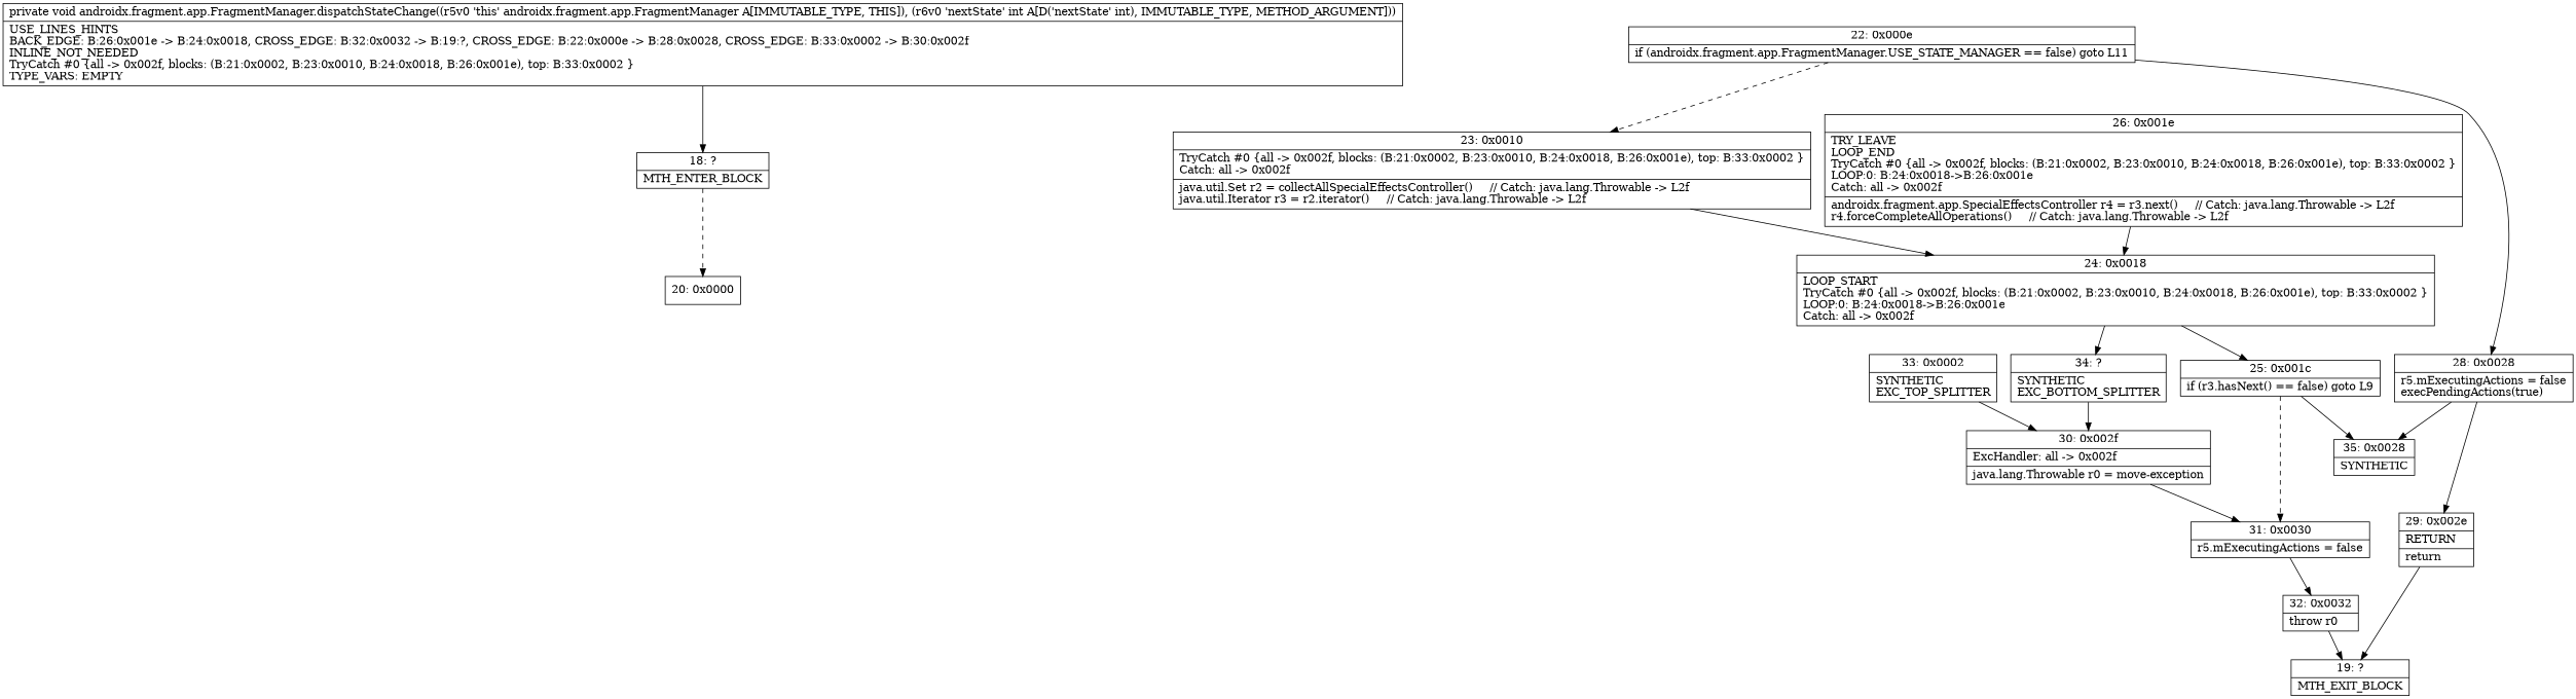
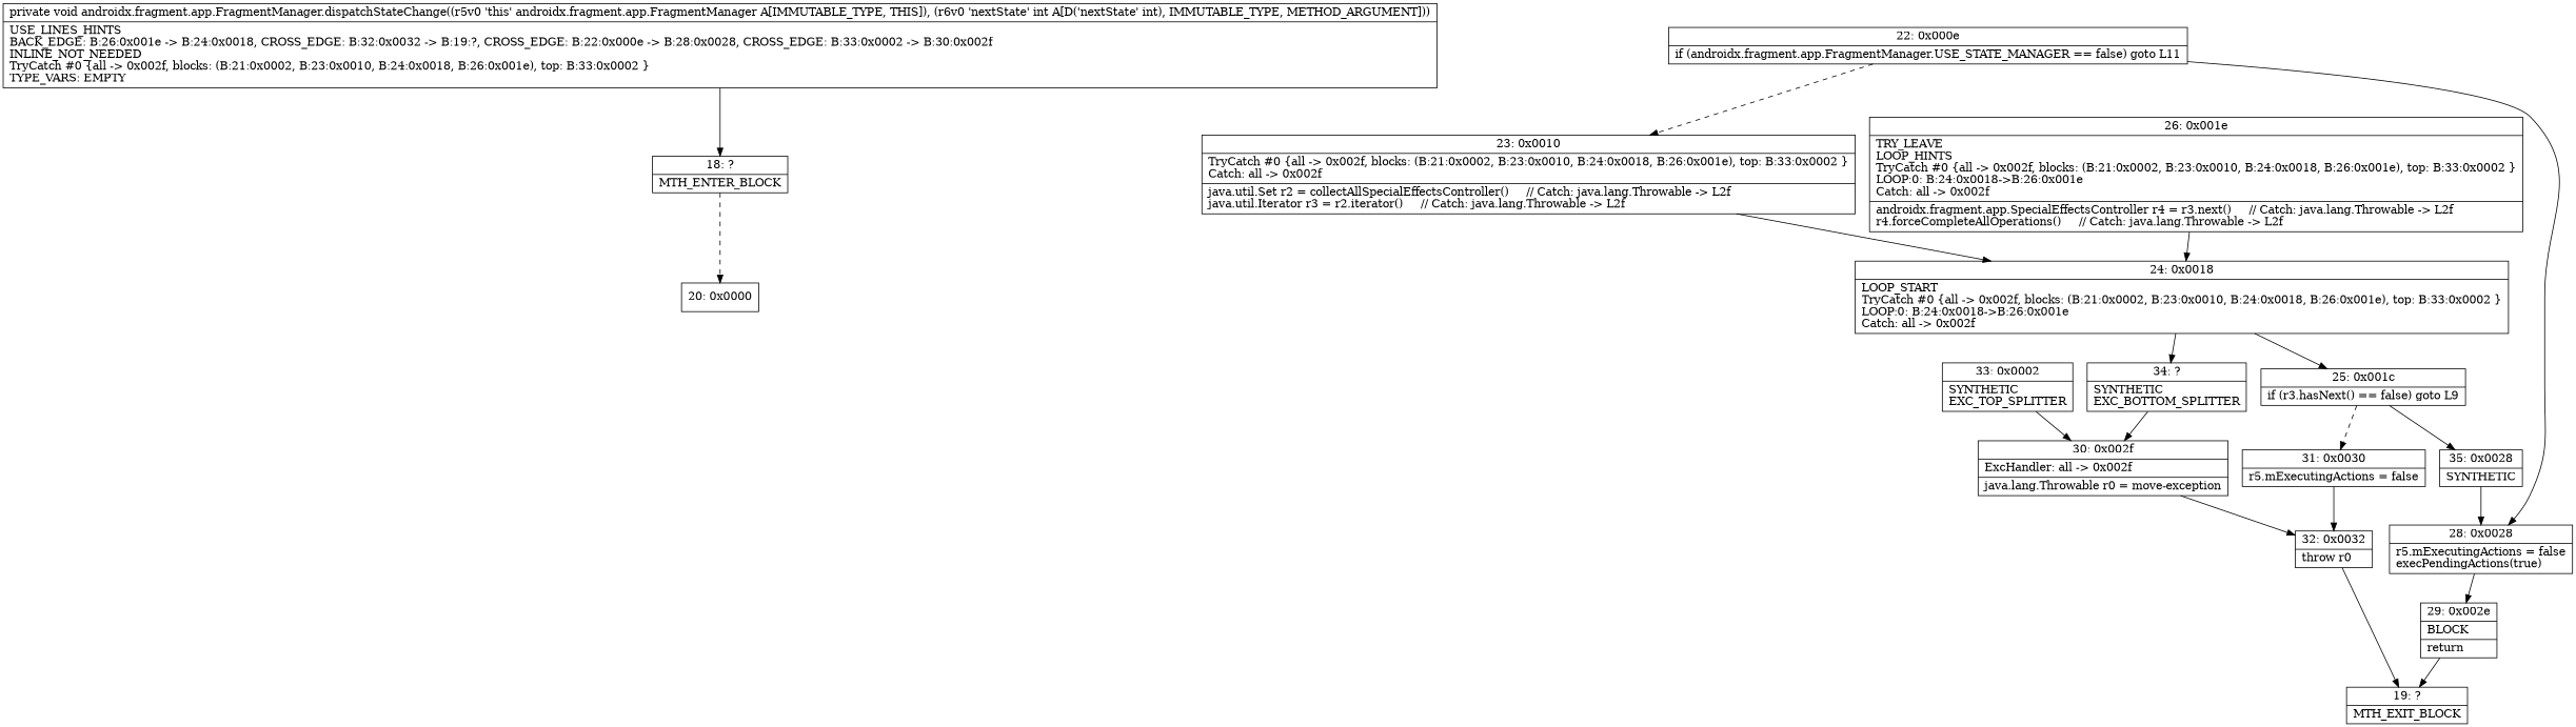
  digraph {
    node [shape=record]
    n1 [label="{18\:\ ?|MTH_ENTER_BLOCK\l}"]
    n2 [label="{20\:\ 0x0000}"]
    n3 [label="{33\:\ 0x0002|SYNTHETIC\lEXC_TOP_SPLITTER\l}"]
    n4 [label="{30\:\ 0x002f|ExcHandler: all \-\> 0x002f\l|java.lang.Throwable r0 = move\-exception\l}"]
    n5 [label="{31\:\ 0x0030|r5.mExecutingActions = false\l}"]
    n6 [label="{22\:\ 0x000e|if (androidx.fragment.app.FragmentManager.USE_STATE_MANAGER == false) goto L11\l}"]
    n7 [label="{23\:\ 0x0010|TryCatch #0 \{all \-\> 0x002f, blocks: (B:21:0x0002, B:23:0x0010, B:24:0x0018, B:26:0x001e), top: B:33:0x0002 \}\lCatch: all \-\> 0x002f\l|java.util.Set r2 = collectAllSpecialEffectsController()     \/\/ Catch: java.lang.Throwable \-\> L2f\ljava.util.Iterator r3 = r2.iterator()     \/\/ Catch: java.lang.Throwable \-\> L2f\l}"]
    n8 [label="{28\:\ 0x0028|r5.mExecutingActions = false\lexecPendingActions(true)\l}"]
    n9 [label="{24\:\ 0x0018|LOOP_START\lTryCatch #0 \{all \-\> 0x002f, blocks: (B:21:0x0002, B:23:0x0010, B:24:0x0018, B:26:0x001e), top: B:33:0x0002 \}\lLOOP:0: B:24:0x0018\-\>B:26:0x001e\lCatch: all \-\> 0x002f\l}"]
-   n10 [label="{29\:\ 0x002e|RETURN\l|return\l}"]
+   n10 [label="{29\:\ 0x002e|BLOCK\l|return\l}"]
    n11 [label="{25\:\ 0x001c|if (r3.hasNext() == false) goto L9\l}"]
    n12 [label="{34\:\ ?|SYNTHETIC\lEXC_BOTTOM_SPLITTER\l}"]
    n13 [label="{35\:\ 0x0028|SYNTHETIC\l}"]
-   n14 [label="{26\:\ 0x001e|TRY_LEAVE\lLOOP_END\lTryCatch #0 \{all \-\> 0x002f, blocks: (B:21:0x0002, B:23:0x0010, B:24:0x0018, B:26:0x001e), top: B:33:0x0002 \}\lLOOP:0: B:24:0x0018\-\>B:26:0x001e\lCatch: all \-\> 0x002f\l|androidx.fragment.app.SpecialEffectsController r4 = r3.next()     \/\/ Catch: java.lang.Throwable \-\> L2f\lr4.forceCompleteAllOperations()     \/\/ Catch: java.lang.Throwable \-\> L2f\l}"]
+   n14 [label="{26\:\ 0x001e|TRY_LEAVE\lLOOP_HINTS\lTryCatch #0 \{all \-\> 0x002f, blocks: (B:21:0x0002, B:23:0x0010, B:24:0x0018, B:26:0x001e), top: B:33:0x0002 \}\lLOOP:0: B:24:0x0018\-\>B:26:0x001e\lCatch: all \-\> 0x002f\l|androidx.fragment.app.SpecialEffectsController r4 = r3.next()     \/\/ Catch: java.lang.Throwable \-\> L2f\lr4.forceCompleteAllOperations()     \/\/ Catch: java.lang.Throwable \-\> L2f\l}"]
    n15 [label="{19\:\ ?|MTH_EXIT_BLOCK\l}"]
    n16 [label="{32\:\ 0x0032|throw r0\l}"]
    n17 [label="{private void androidx.fragment.app.FragmentManager.dispatchStateChange((r5v0 'this' androidx.fragment.app.FragmentManager A[IMMUTABLE_TYPE, THIS]), (r6v0 'nextState' int A[D('nextState' int), IMMUTABLE_TYPE, METHOD_ARGUMENT]))  | USE_LINES_HINTS\lBACK_EDGE: B:26:0x001e \-\> B:24:0x0018, CROSS_EDGE: B:32:0x0032 \-\> B:19:?, CROSS_EDGE: B:22:0x000e \-\> B:28:0x0028, CROSS_EDGE: B:33:0x0002 \-\> B:30:0x002f\lINLINE_NOT_NEEDED\lTryCatch #0 \{all \-\> 0x002f, blocks: (B:21:0x0002, B:23:0x0010, B:24:0x0018, B:26:0x001e), top: B:33:0x0002 \}\lTYPE_VARS: EMPTY\l}"]
    n1 -> n2 [style=dashed]
    n3 -> n4
-   n4 -> n5
+   n4 -> n16
    n5 -> n16
    n6 -> n7 [style=dashed]
    n6 -> n8
    n7 -> n9
    n8 -> n10
    n9 -> n11
    n9 -> n12
    n10 -> n15
    n11 -> n5 [style=dashed]
    n11 -> n13
    n12 -> n4
-   n8 -> n13
+   n13 -> n8
    n14 -> n9
    n16 -> n15
    n17 -> n1
  }
